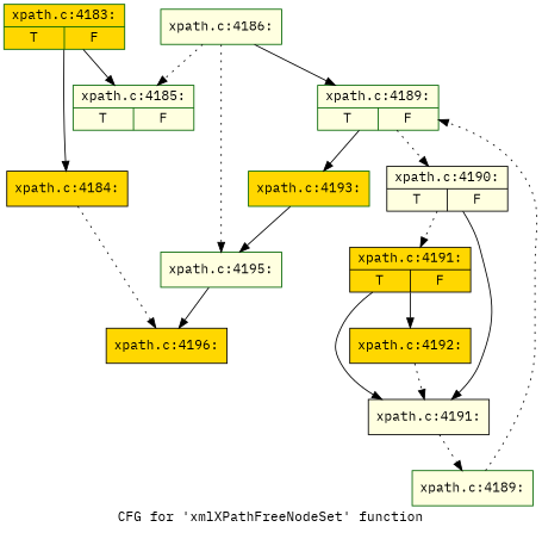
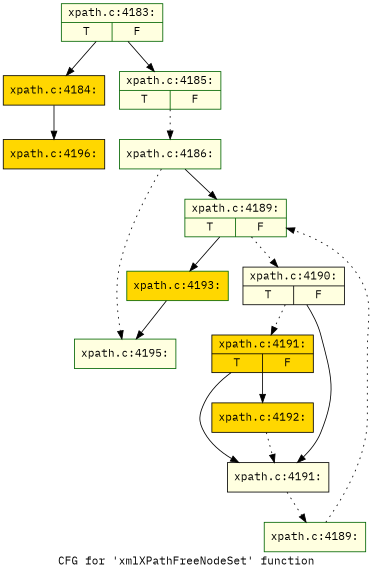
  digraph {
    fontname="IBM Plex Mono"
    label="CFG for 'xmlXPathFreeNodeSet' function"
    node [color=darkgreen fillcolor=lightyellow fontname="IBM Plex Mono" shape=record style=filled]
    edge [fontname="IBM Plex Mono" style=solid]
-   n1 [fillcolor=gold label="{xpath.c:4183:|{<s0>T|<s1>F}}"]
+   n1 [label="{xpath.c:4183:|{<s0>T|<s1>F}}"]
    n2 [color=black fillcolor=gold label="{xpath.c:4184:}"]
    n3 [label="{xpath.c:4185:|{<s0>T|<s1>F}}"]
    n4 [color=black fillcolor=gold label="{xpath.c:4196:}"]
    n5 [label="{xpath.c:4186:}"]
    n6 [label="{xpath.c:4195:}"]
    n7 [label="{xpath.c:4189:|{<s0>T|<s1>F}}"]
    n8 [color=black label="{xpath.c:4190:|{<s0>T|<s1>F}}"]
    n9 [fillcolor=gold label="{xpath.c:4193:}"]
    n10 [color=black fillcolor=gold label="{xpath.c:4191:|{<s0>T|<s1>F}}"]
    n11 [color=black label="{xpath.c:4191:}"]
    n12 [color=black fillcolor=gold label="{xpath.c:4192:}"]
    n13 [label="{xpath.c:4189:}"]
    n1 -> n2
    n1 -> n3
-   n2 -> n4 [style=dotted]
-   n5 -> n3 [style=dotted]
+   n2 -> n4
+   n3 -> n5 [style=dotted]
    n5 -> n6 [style=dotted]
    n5 -> n7
-   n6 -> n4
    n7 -> n8 [style=dotted]
    n7 -> n9
    n8 -> n10 [style=dotted]
    n8 -> n11
    n9 -> n6
    n10 -> n11
    n10 -> n12
    n11 -> n13 [style=dotted]
    n12 -> n11 [style=dotted]
    n13 -> n7 [style=dotted]
  }
